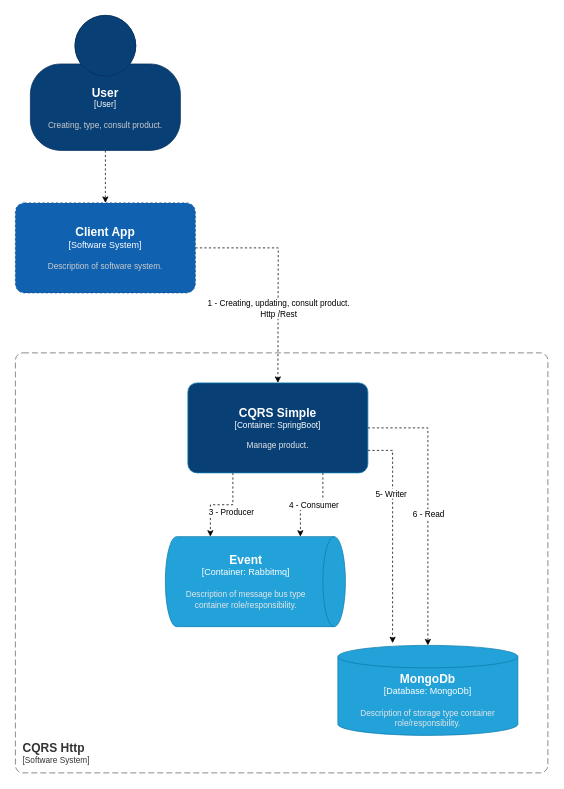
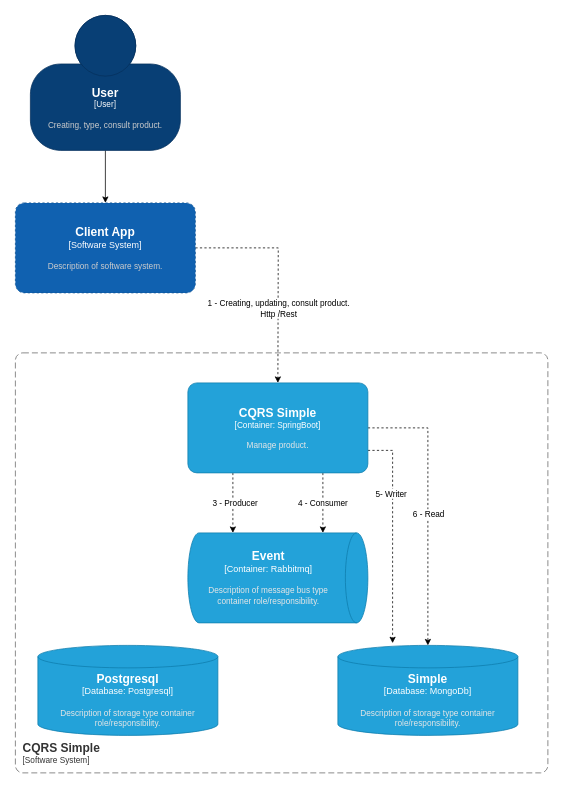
  <mxCell id="0" />
  <mxCell id="1" parent="0" />
  <mxCell id="2" style="edgeStyle=orthogonalEdgeStyle;rounded=0;orthogonalLoop=1;jettySize=auto;html=1;dashed=1;exitX=1;exitY=0.5;exitDx=0;exitDy=0;exitPerimeter=0;" parent="1" source="17" edge="1"><mxGeometry relative="1" as="geometry"><mxPoint x="370" y="510" as="targetPoint" /></mxGeometry></mxCell>
  <mxCell id="3" value="1 - Creating, updating, consult product. &lt;br&gt;Http /Rest" style="edgeLabel;html=1;align=center;verticalAlign=middle;resizable=0;points=[];" parent="2" vertex="1" connectable="0"><mxGeometry x="-0.14" relative="1" as="geometry"><mxPoint y="66" as="offset" /></mxGeometry></mxCell>
- <mxCell id="4" style="edgeStyle=orthogonalEdgeStyle;rounded=0;orthogonalLoop=1;jettySize=auto;html=1;entryX=0.5;entryY=0;entryDx=0;entryDy=0;entryPerimeter=0;dashed=1;" parent="1" source="5" target="17" edge="1"><mxGeometry relative="1" as="geometry" /></mxCell>
+ <mxCell id="4" style="edgeStyle=orthogonalEdgeStyle;rounded=0;orthogonalLoop=1;jettySize=auto;html=1;entryX=0.5;entryY=0;entryDx=0;entryDy=0;entryPerimeter=0;dashed=0;" parent="1" source="5" target="17" edge="1"><mxGeometry relative="1" as="geometry" /></mxCell>
  <mxCell id="5" value="&lt;font style=&quot;font-size: 16px&quot;&gt;&lt;b&gt;User&lt;/b&gt;&lt;/font&gt;&lt;div&gt;[User]&lt;/div&gt;&lt;br&gt;&lt;div&gt;&lt;font style=&quot;font-size: 11px&quot;&gt;&lt;font color=&quot;#cccccc&quot;&gt;Creating, type, consult product.&lt;/font&gt;&lt;/div&gt;" style="html=1;fontSize=11;dashed=0;whiteSpace=wrap;fillColor=#083F75;strokeColor=#06315C;fontColor=#ffffff;shape=mxgraph.c4.person2;align=center;metaEdit=1;points=[[0.5,0,0],[1,0.5,0],[1,0.75,0],[0.75,1,0],[0.5,1,0],[0.25,1,0],[0,0.75,0],[0,0.5,0]];resizable=0;" parent="1" vertex="1"><mxGeometry x="40" y="20" width="200" height="180" as="geometry" /></mxCell>
  <mxCell id="6" style="edgeStyle=orthogonalEdgeStyle;rounded=0;orthogonalLoop=1;jettySize=auto;html=1;dashed=1;entryX=0;entryY=0.75;entryDx=0;entryDy=0;exitX=0.25;exitY=1;exitDx=0;exitDy=0;exitPerimeter=0;entryPerimeter=0;" parent="1" source="16" target="19" edge="1"><mxGeometry relative="1" as="geometry"><mxPoint x="310" y="710" as="targetPoint" /><mxPoint x="296" y="630" as="sourcePoint" /><Array as="points" /></mxGeometry></mxCell>
  <mxCell id="7" value="3 - Producer" style="edgeLabel;html=1;align=center;verticalAlign=middle;resizable=0;points=[];" parent="6" vertex="1" connectable="0"><mxGeometry x="-0.211" y="2" relative="1" as="geometry"><mxPoint y="8" as="offset" /></mxGeometry></mxCell>
  <mxCell id="8" style="edgeStyle=orthogonalEdgeStyle;rounded=0;orthogonalLoop=1;jettySize=auto;html=1;dashed=1;exitX=0.75;exitY=1;exitDx=0;exitDy=0;exitPerimeter=0;entryX=0;entryY=0.25;entryDx=0;entryDy=0;entryPerimeter=0;" parent="1" source="16" target="19" edge="1"><mxGeometry relative="1" as="geometry"><mxPoint x="430" y="630" as="sourcePoint" /><mxPoint x="430" y="710" as="targetPoint" /><Array as="points" /></mxGeometry></mxCell>
  <mxCell id="9" value="4 - Consumer" style="edgeLabel;html=1;align=center;verticalAlign=middle;resizable=0;points=[];" parent="8" vertex="1" connectable="0"><mxGeometry x="-0.044" y="-1" relative="1" as="geometry"><mxPoint y="1" as="offset" /></mxGeometry></mxCell>
  <mxCell id="10" style="edgeStyle=orthogonalEdgeStyle;rounded=0;orthogonalLoop=1;jettySize=auto;html=1;entryX=0.5;entryY=0;entryDx=0;entryDy=0;entryPerimeter=0;dashed=1;exitX=1;exitY=0.5;exitDx=0;exitDy=0;exitPerimeter=0;" parent="1" source="16" target="15" edge="1"><mxGeometry relative="1" as="geometry"><mxPoint x="490" y="570" as="sourcePoint" /><Array as="points"><mxPoint x="570" y="570" /></Array></mxGeometry></mxCell>
  <mxCell id="11" value="6 - Read" style="edgeLabel;html=1;align=center;verticalAlign=middle;resizable=0;points=[];" parent="10" vertex="1" connectable="0"><mxGeometry x="0.184" relative="1" as="geometry"><mxPoint y="-25" as="offset" /></mxGeometry></mxCell>
  <mxCell id="12" style="edgeStyle=orthogonalEdgeStyle;rounded=0;orthogonalLoop=1;jettySize=auto;html=1;entryX=0.304;entryY=-0.025;entryDx=0;entryDy=0;entryPerimeter=0;dashed=1;exitX=1;exitY=0.75;exitDx=0;exitDy=0;exitPerimeter=0;" parent="1" source="16" target="15" edge="1"><mxGeometry relative="1" as="geometry"><mxPoint x="490" y="600" as="sourcePoint" /><Array as="points"><mxPoint x="523" y="600" /></Array></mxGeometry></mxCell>
  <mxCell id="13" value="5- Writer" style="edgeLabel;html=1;align=center;verticalAlign=middle;resizable=0;points=[];" parent="12" vertex="1" connectable="0"><mxGeometry x="-0.59" y="-2" relative="1" as="geometry"><mxPoint y="32" as="offset" /></mxGeometry></mxCell>
- <mxCell id="15" value="&lt;font style=&quot;font-size: 16px&quot;&gt;&lt;b&gt;MongoDb&lt;/b&gt;&lt;/font&gt;&lt;div&gt;[Database:&amp;nbsp;MongoDb]&lt;/div&gt;&lt;br&gt;&lt;div&gt;&lt;font style=&quot;font-size: 11px&quot;&gt;&lt;font color=&quot;#E6E6E6&quot;&gt;Description of storage type container role/responsibility.&lt;/font&gt;&lt;/div&gt;" style="shape=cylinder3;size=15;whiteSpace=wrap;html=1;boundedLbl=1;rounded=0;labelBackgroundColor=none;fillColor=#23A2D9;fontSize=12;fontColor=#ffffff;align=center;strokeColor=#0E7DAD;metaEdit=1;points=[[0.5,0,0],[1,0.25,0],[1,0.5,0],[1,0.75,0],[0.5,1,0],[0,0.75,0],[0,0.5,0],[0,0.25,0]];resizable=0;" parent="1" vertex="1"><mxGeometry x="450" y="860" width="240" height="120" as="geometry" /></mxCell>
- <mxCell id="16" value="&lt;font style=&quot;font-size: 16px&quot;&gt;&lt;b&gt;CQRS Simple&lt;/b&gt;&lt;/font&gt;&lt;div&gt;[Container: SpringBoot]&lt;/div&gt;&lt;br&gt;&lt;div&gt;&lt;font style=&quot;font-size: 11px&quot;&gt;&lt;font color=&quot;#E6E6E6&quot;&gt;Manage product.&lt;/font&gt;&lt;/div&gt;" style="rounded=1;whiteSpace=wrap;html=1;fontSize=11;labelBackgroundColor=none;fillColor=#083f75;fontColor=#ffffff;align=center;arcSize=10;strokeColor=#0E7DAD;metaEdit=1;resizable=0;points=[[0.25,0,0],[0.5,0,0],[0.75,0,0],[1,0.25,0],[1,0.5,0],[1,0.75,0],[0.75,1,0],[0.5,1,0],[0.25,1,0],[0,0.75,0],[0,0.5,0],[0,0.25,0]];" parent="1" vertex="1"><mxGeometry x="250" y="510" width="240" height="120" as="geometry" /></mxCell>
+ <mxCell id="14" value="&lt;font style=&quot;font-size: 16px&quot;&gt;&lt;b&gt;Postgresql&lt;/b&gt;&lt;/font&gt;&lt;div&gt;[Database:&amp;nbsp;Postgresql]&lt;/div&gt;&lt;br&gt;&lt;div&gt;&lt;font style=&quot;font-size: 11px&quot;&gt;&lt;font color=&quot;#E6E6E6&quot;&gt;Description of storage type container role/responsibility.&lt;/font&gt;&lt;/div&gt;" style="shape=cylinder3;size=15;whiteSpace=wrap;html=1;boundedLbl=1;rounded=0;labelBackgroundColor=none;fillColor=#23A2D9;fontSize=12;fontColor=#ffffff;align=center;strokeColor=#0E7DAD;metaEdit=1;points=[[0.5,0,0],[1,0.25,0],[1,0.5,0],[1,0.75,0],[0.5,1,0],[0,0.75,0],[0,0.5,0],[0,0.25,0]];resizable=0;" parent="1" vertex="1"><mxGeometry x="50" y="860" width="240" height="120" as="geometry" /></mxCell>
+ <mxCell id="15" value="&lt;font style=&quot;font-size: 16px&quot;&gt;&lt;b&gt;Simple&lt;/b&gt;&lt;/font&gt;&lt;div&gt;[Database:&amp;nbsp;MongoDb]&lt;/div&gt;&lt;br&gt;&lt;div&gt;&lt;font style=&quot;font-size: 11px&quot;&gt;&lt;font color=&quot;#E6E6E6&quot;&gt;Description of storage type container role/responsibility.&lt;/font&gt;&lt;/div&gt;" style="shape=cylinder3;size=15;whiteSpace=wrap;html=1;boundedLbl=1;rounded=0;labelBackgroundColor=none;fillColor=#23A2D9;fontSize=12;fontColor=#ffffff;align=center;strokeColor=#0E7DAD;metaEdit=1;points=[[0.5,0,0],[1,0.25,0],[1,0.5,0],[1,0.75,0],[0.5,1,0],[0,0.75,0],[0,0.5,0],[0,0.25,0]];resizable=0;" parent="1" vertex="1"><mxGeometry x="450" y="860" width="240" height="120" as="geometry" /></mxCell>
+ <mxCell id="16" value="&lt;font style=&quot;font-size: 16px&quot;&gt;&lt;b&gt;CQRS Simple&lt;/b&gt;&lt;/font&gt;&lt;div&gt;[Container: SpringBoot]&lt;/div&gt;&lt;br&gt;&lt;div&gt;&lt;font style=&quot;font-size: 11px&quot;&gt;&lt;font color=&quot;#E6E6E6&quot;&gt;Manage product.&lt;/font&gt;&lt;/div&gt;" style="rounded=1;whiteSpace=wrap;html=1;fontSize=11;labelBackgroundColor=none;fillColor=#23A2D9;fontColor=#ffffff;align=center;arcSize=10;strokeColor=#0E7DAD;metaEdit=1;resizable=0;points=[[0.25,0,0],[0.5,0,0],[0.75,0,0],[1,0.25,0],[1,0.5,0],[1,0.75,0],[0.75,1,0],[0.5,1,0],[0.25,1,0],[0,0.75,0],[0,0.5,0],[0,0.25,0]];" parent="1" vertex="1"><mxGeometry x="250" y="510" width="240" height="120" as="geometry" /></mxCell>
  <mxCell id="17" value="&lt;font style=&quot;font-size: 16px&quot;&gt;&lt;b&gt;Client App&lt;/b&gt;&lt;/font&gt;&lt;div&gt;[Software System]&lt;/div&gt;&lt;br&gt;&lt;div&gt;&lt;font style=&quot;font-size: 11px&quot;&gt;&lt;font color=&quot;#cccccc&quot;&gt;Description of software system.&lt;/font&gt;&lt;/div&gt;" style="rounded=1;whiteSpace=wrap;html=1;labelBackgroundColor=none;fillColor=#1061B0;fontColor=#ffffff;align=center;arcSize=10;strokeColor=#0D5091;metaEdit=1;resizable=0;points=[[0.25,0,0],[0.5,0,0],[0.75,0,0],[1,0.25,0],[1,0.5,0],[1,0.75,0],[0.75,1,0],[0.5,1,0],[0.25,1,0],[0,0.75,0],[0,0.5,0],[0,0.25,0]];dashed=1;" parent="1" vertex="1"><mxGeometry x="20" y="270" width="240" height="120" as="geometry" /></mxCell>
- <mxCell id="18" value="&lt;font style=&quot;font-size: 16px&quot;&gt;&lt;b&gt;&lt;div style=&quot;text-align: left&quot;&gt;CQRS Http&lt;/div&gt;&lt;/b&gt;&lt;/font&gt;&lt;div style=&quot;text-align: left&quot;&gt;[Software System]&lt;/div&gt;" style="rounded=1;fontSize=11;whiteSpace=wrap;html=1;dashed=1;arcSize=20;fillColor=none;strokeColor=#666666;fontColor=#333333;labelBackgroundColor=none;align=left;verticalAlign=bottom;labelBorderColor=none;spacingTop=0;spacing=10;dashPattern=8 4;metaEdit=1;rotatable=0;perimeter=rectanglePerimeter;noLabel=0;labelPadding=0;allowArrows=0;connectable=0;expand=0;recursiveResize=0;editable=1;pointerEvents=0;absoluteArcSize=1;points=[[0.25,0,0],[0.5,0,0],[0.75,0,0],[1,0.25,0],[1,0.5,0],[1,0.75,0],[0.75,1,0],[0.5,1,0],[0.25,1,0],[0,0.75,0],[0,0.5,0],[0,0.25,0]];" parent="1" vertex="1"><mxGeometry x="20" y="470" width="710" height="560" as="geometry" /></mxCell>
- <mxCell id="19" value="&lt;font style=&quot;font-size: 16px&quot;&gt;&lt;b&gt;Event&lt;/b&gt;&lt;/font&gt;&lt;div&gt;[Container:&amp;nbsp;Rabbitmq]&lt;/div&gt;&lt;br&gt;&lt;div&gt;&lt;font style=&quot;font-size: 11px&quot;&gt;&lt;font color=&quot;#E6E6E6&quot;&gt;Description of message bus type container role/responsibility.&lt;/font&gt;&lt;/div&gt;" style="shape=cylinder3;size=15;direction=south;whiteSpace=wrap;html=1;boundedLbl=1;rounded=0;labelBackgroundColor=none;fillColor=#23A2D9;fontSize=12;fontColor=#ffffff;align=center;strokeColor=#0E7DAD;metaEdit=1;points=[[0.5,0,0],[1,0.25,0],[1,0.5,0],[1,0.75,0],[0.5,1,0],[0,0.75,0],[0,0.5,0],[0,0.25,0]];resizable=0;" vertex="1" parent="1"><mxGeometry x="220" y="715" width="240" height="120" as="geometry" /></mxCell>
+ <mxCell id="18" value="&lt;font style=&quot;font-size: 16px&quot;&gt;&lt;b&gt;&lt;div style=&quot;text-align: left&quot;&gt;CQRS Simple&lt;/div&gt;&lt;/b&gt;&lt;/font&gt;&lt;div style=&quot;text-align: left&quot;&gt;[Software System]&lt;/div&gt;" style="rounded=1;fontSize=11;whiteSpace=wrap;html=1;dashed=1;arcSize=20;fillColor=none;strokeColor=#666666;fontColor=#333333;labelBackgroundColor=none;align=left;verticalAlign=bottom;labelBorderColor=none;spacingTop=0;spacing=10;dashPattern=8 4;metaEdit=1;rotatable=0;perimeter=rectanglePerimeter;noLabel=0;labelPadding=0;allowArrows=0;connectable=0;expand=0;recursiveResize=0;editable=1;pointerEvents=0;absoluteArcSize=1;points=[[0.25,0,0],[0.5,0,0],[0.75,0,0],[1,0.25,0],[1,0.5,0],[1,0.75,0],[0.75,1,0],[0.5,1,0],[0.25,1,0],[0,0.75,0],[0,0.5,0],[0,0.25,0]];" parent="1" vertex="1"><mxGeometry x="20" y="470" width="710" height="560" as="geometry" /></mxCell>
+ <mxCell id="19" value="&lt;font style=&quot;font-size: 16px&quot;&gt;&lt;b&gt;Event&lt;/b&gt;&lt;/font&gt;&lt;div&gt;[Container:&amp;nbsp;Rabbitmq]&lt;/div&gt;&lt;br&gt;&lt;div&gt;&lt;font style=&quot;font-size: 11px&quot;&gt;&lt;font color=&quot;#E6E6E6&quot;&gt;Description of message bus type container role/responsibility.&lt;/font&gt;&lt;/div&gt;" style="shape=cylinder3;size=15;direction=south;whiteSpace=wrap;html=1;boundedLbl=1;rounded=0;labelBackgroundColor=none;fillColor=#23A2D9;fontSize=12;fontColor=#ffffff;align=center;strokeColor=#0E7DAD;metaEdit=1;points=[[0.5,0,0],[1,0.25,0],[1,0.5,0],[1,0.75,0],[0.5,1,0],[0,0.75,0],[0,0.5,0],[0,0.25,0]];resizable=0;" vertex="1" parent="1"><mxGeometry x="250" y="710" width="240" height="120" as="geometry" /></mxCell>
